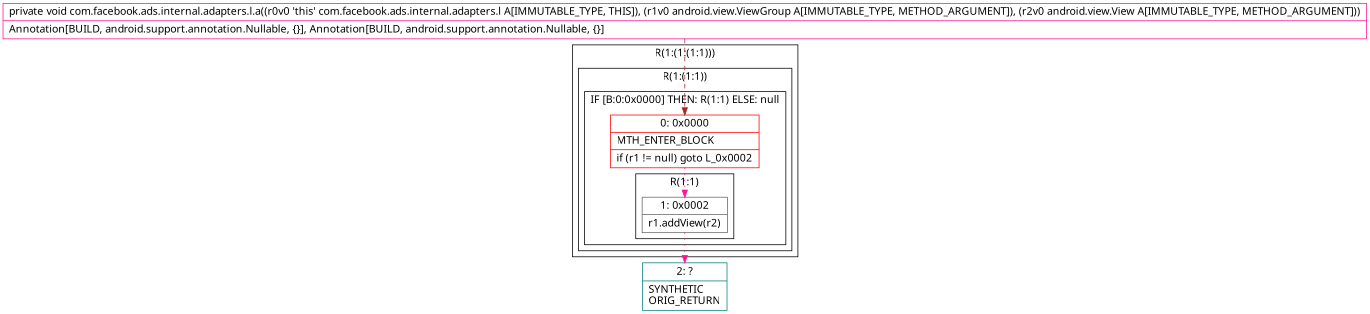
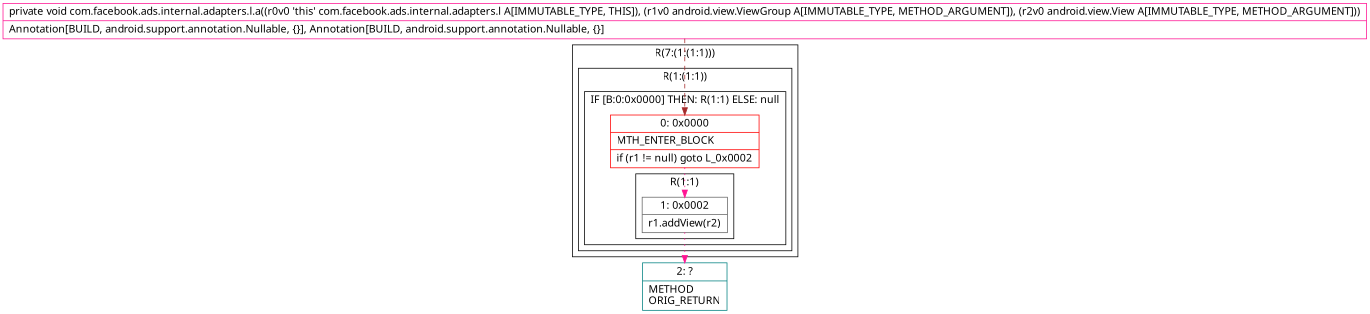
  digraph {
    fontname="Noto Sans"
    node [fontname="Noto Sans" shape=record]
    edge [color=deeppink fontname="Noto Sans" style=dotted]
    n1 [color=gray40 label="{1\:\ 0x0002|r1.addView(r2)\l}"]
    n2 [color=red label="{0\:\ 0x0000|MTH_ENTER_BLOCK\l|if (r1 != null) goto L_0x0002\l}"]
-   n3 [color=teal label="{2\:\ ?|SYNTHETIC\lORIG_RETURN\l}"]
+   n3 [color=teal label="{2\:\ ?|METHOD\lORIG_RETURN\l}"]
    n4 [color=deeppink label="{private void com.facebook.ads.internal.adapters.l.a((r0v0 'this' com.facebook.ads.internal.adapters.l A[IMMUTABLE_TYPE, THIS]), (r1v0 android.view.ViewGroup A[IMMUTABLE_TYPE, METHOD_ARGUMENT]), (r2v0 android.view.View A[IMMUTABLE_TYPE, METHOD_ARGUMENT]))  | Annotation[BUILD, android.support.annotation.Nullable, \{\}], Annotation[BUILD, android.support.annotation.Nullable, \{\}]\l}"]
    subgraph cluster_1 {
-     label="R(1:(1:(1:1)))"
+     label="R(7:(1:(1:1)))"
      subgraph cluster_2 {
        label="R(1:(1:1))"
        subgraph cluster_3 {
          label="IF [B:0:0x0000] THEN: R(1:1) ELSE: null"
          n2
          subgraph cluster_4 {
            label="R(1:1)"
            n1
          }
        }
      }
    }
    n1 -> n3
    n2 -> n1
    n4 -> n2 [color=brown style=dashed]
  }
